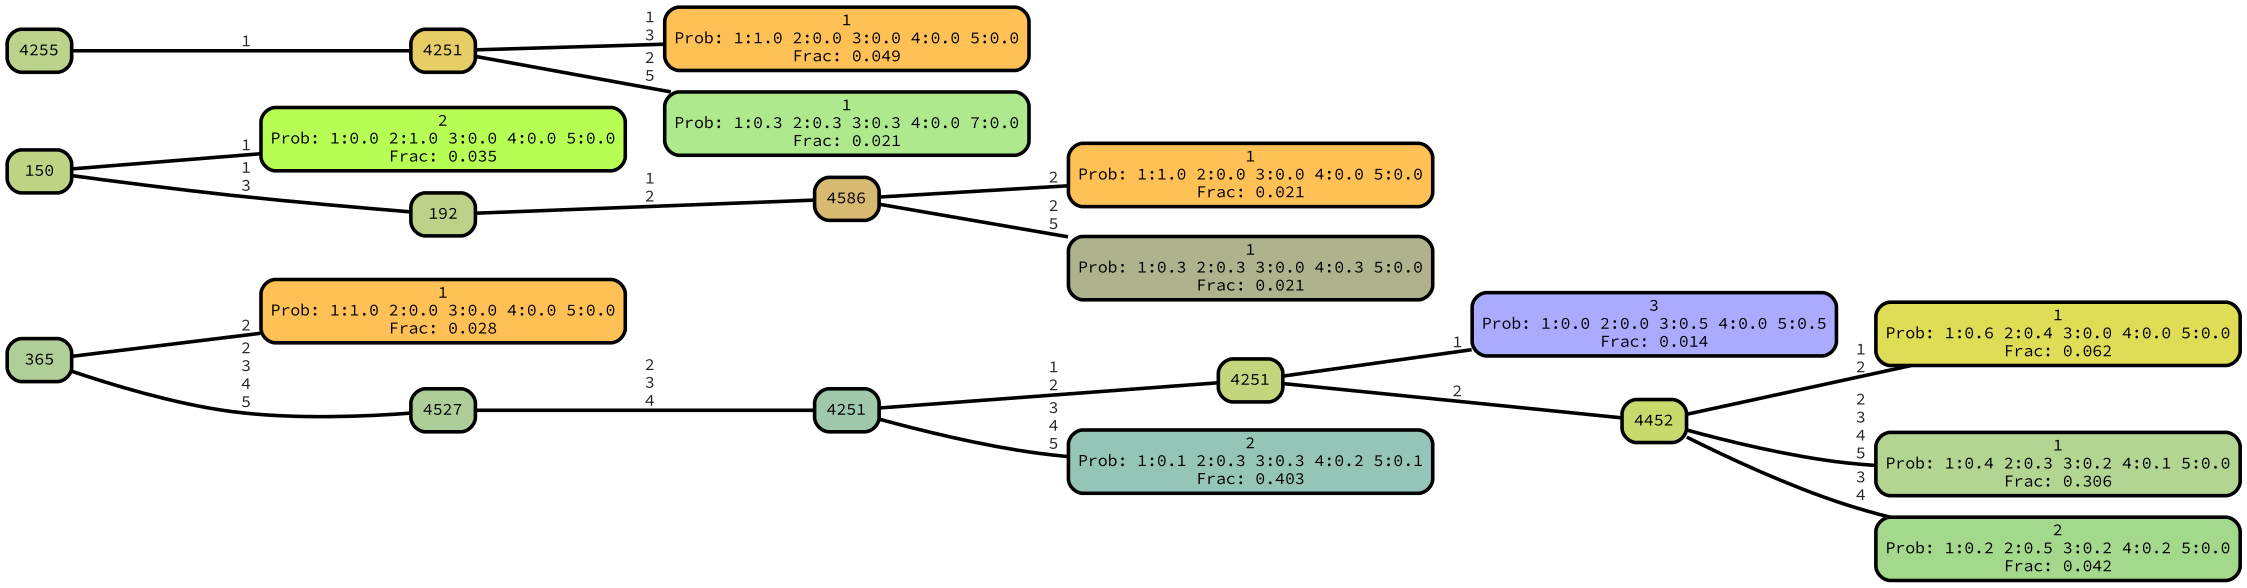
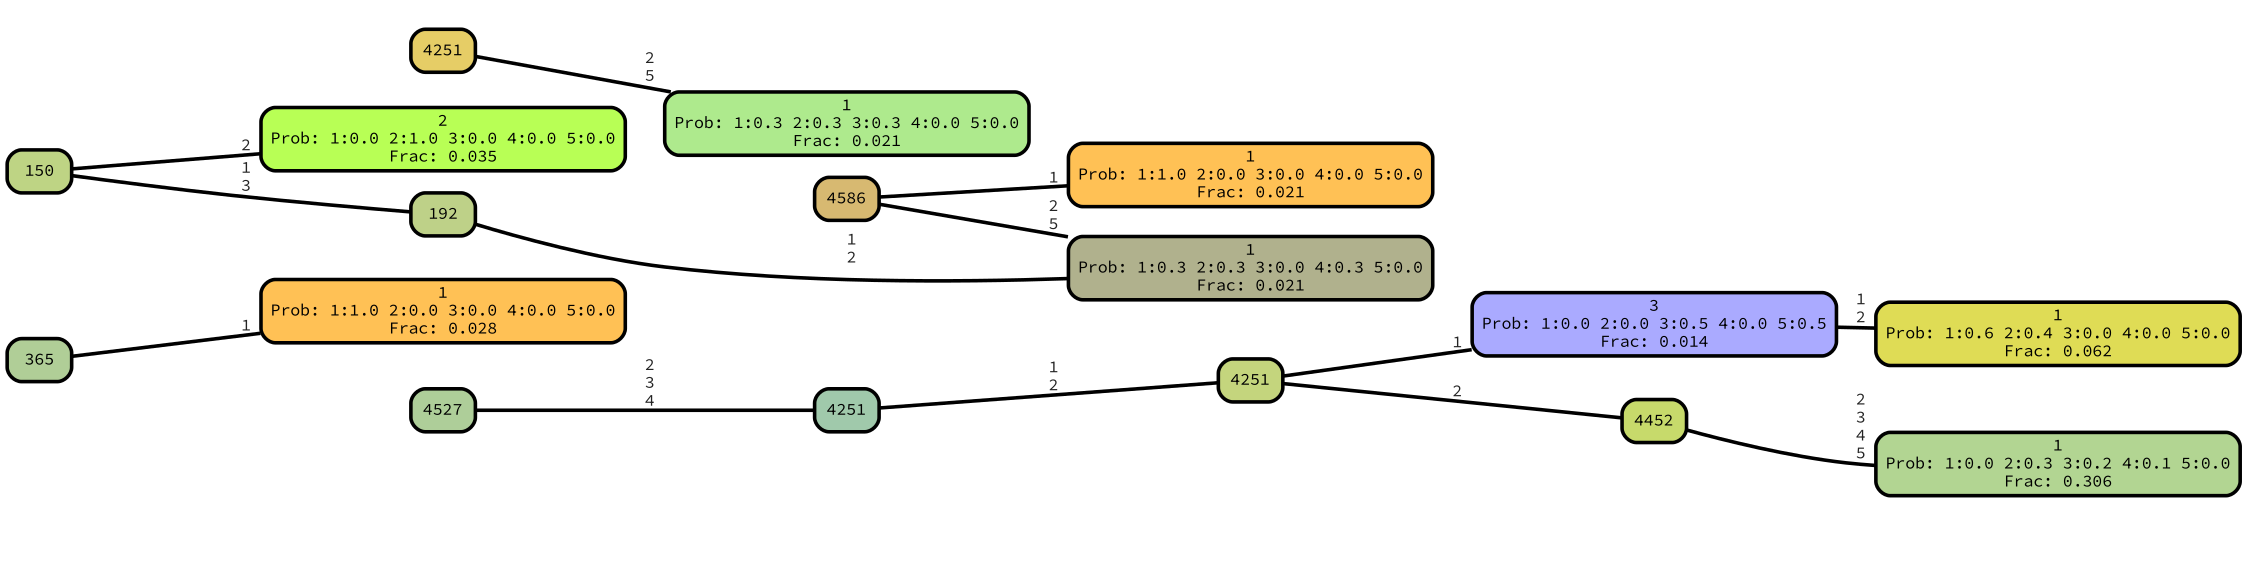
  graph {
    fontname="Source Code Pro"
    rankdir=LR
    ranksep="0 equally"
    splines=straight
    node [color=black fillcolor="#ffc155" fontcolor=black fontname="Source Code Pro" penwidth=3 shape=box style="filled, rounded"]
    edge [color=black fontcolor=grey14 fontname="Source Code Pro" fontweight=bold penwidth=3]
    n1 [label="1\nProb: 1:1.0 2:0.0 3:0.0 4:0.0 5:0.0\nFrac: 0.028"]
    n2 [fillcolor="#b0ce97" label=365]
    n3 [fillcolor="#aece99" label=4527]
    n4 [fillcolor="#a0c9ab" label=4251]
    n5 [fillcolor="#b8ff55" label="2\nProb: 1:0.0 2:1.0 3:0.0 4:0.0 5:0.0\nFrac: 0.035"]
    n6 [fillcolor="#bed484" label=150]
    n7 [fillcolor="#bed188" label=192]
    n8 [fillcolor="#d7b971" label=4586]
    n9 [label="1\nProb: 1:1.0 2:0.0 3:0.0 4:0.0 5:0.0\nFrac: 0.021"]
    n10 [fillcolor="#b0b18d" label="1\nProb: 1:0.3 2:0.3 3:0.0 4:0.3 5:0.0\nFrac: 0.021"]
-   n11 [fillcolor="#bbd38a" label=4255]
    n12 [fillcolor="#e6cd66" label=4251]
-   n13 [label="1\nProb: 1:1.0 2:0.0 3:0.0 4:0.0 5:0.0\nFrac: 0.049"]
-   n14 [fillcolor="#aeea8d" label="1\nProb: 1:0.3 2:0.3 3:0.3 4:0.0 7:0.0\nFrac: 0.021"]
-   n15 [fillcolor="#b2d592" label="1\nProb: 1:0.4 2:0.3 3:0.2 4:0.1 5:0.0\nFrac: 0.306"]
+   n14 [fillcolor="#aeea8d" label="1\nProb: 1:0.3 2:0.3 3:0.3 4:0.0 5:0.0\nFrac: 0.021"]
+   n15 [fillcolor="#b2d592" label="1\nProb: 1:0.0 2:0.3 3:0.2 4:0.1 5:0.0\nFrac: 0.306"]
    n16 [fillcolor="#c4d57d" label=4251]
-   n17 [fillcolor="#95c5b8" label="2\nProb: 1:0.1 2:0.3 3:0.3 4:0.2 5:0.1\nFrac: 0.403"]
    n18 [fillcolor="#aaaaff" label="3\nProb: 1:0.0 2:0.0 3:0.5 4:0.0 5:0.5\nFrac: 0.014"]
    n19 [fillcolor="#c7da6b" label=4452]
    n20 [fillcolor="#dfdc55" label="1\nProb: 1:0.6 2:0.4 3:0.0 4:0.0 5:0.0\nFrac: 0.062"]
-   n21 [fillcolor="#a3d88d" label="2\nProb: 1:0.2 2:0.5 3:0.2 4:0.2 5:0.0\nFrac: 0.042"]
    subgraph sub_1 {
      rank=same
    }
-   n2 -- n1 [label=" 2"]
-   n2 -- n3 [label=" 2\n 3\n 4\n 5"]
+   n2 -- n1 [label=" 1"]
    n3 -- n4 [label=" 2\n 3\n 4"]
    n4 -- n16 [label=" 1\n 2"]
-   n4 -- n17 [label=" 3\n 4\n 5"]
-   n6 -- n5 [label=" 1"]
+   n6 -- n5 [label=" 2"]
    n6 -- n7 [label=" 1\n 3"]
-   n7 -- n8 [label=" 1\n 2"]
-   n8 -- n9 [label=" 2"]
+   n7 -- n10 [label=" 1\n 2"]
+   n8 -- n9 [label=" 1"]
    n8 -- n10 [label=" 2\n 5"]
-   n11 -- n12 [label=" 1"]
-   n12 -- n13 [label=" 1\n 3"]
    n12 -- n14 [label=" 2\n 5"]
    n16 -- n18 [label=" 1"]
    n16 -- n19 [label=" 2"]
    n19 -- n15 [label=" 2\n 3\n 4\n 5"]
-   n19 -- n20 [label=" 1\n 2"]
-   n19 -- n21 [label=" 3\n 4"]
+   n18 -- n20 [label=" 1\n 2"]
  }
